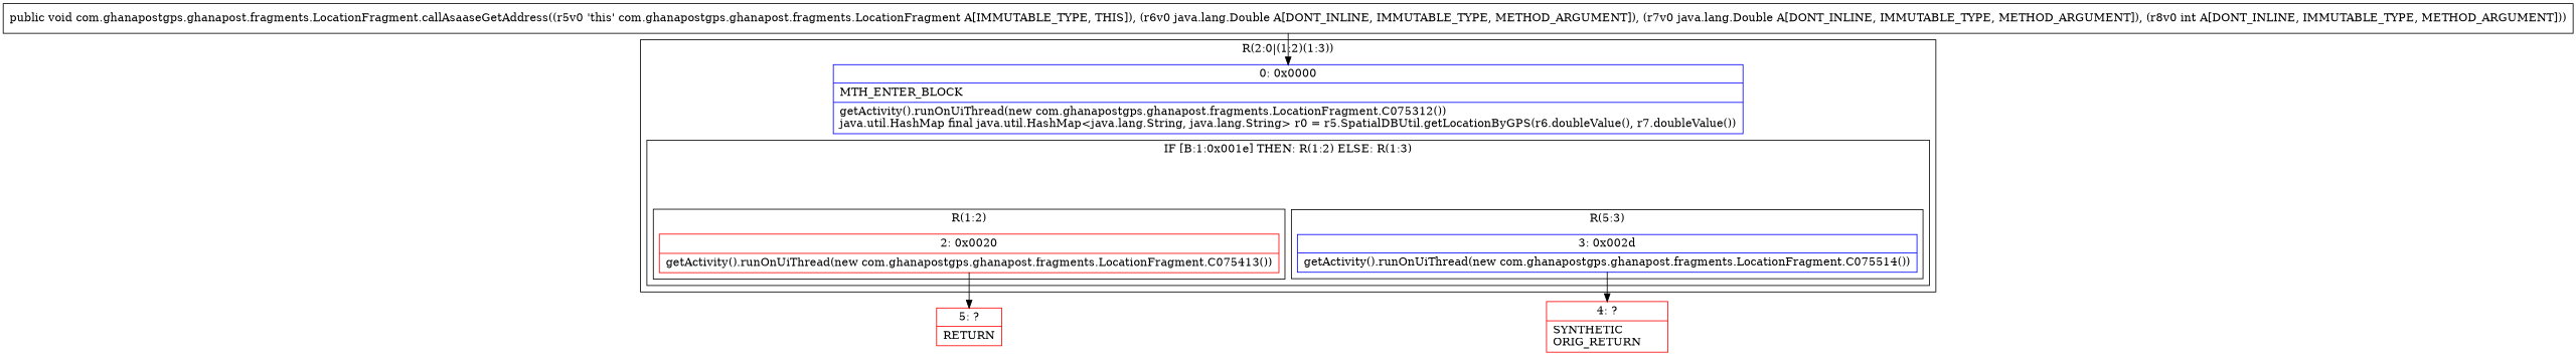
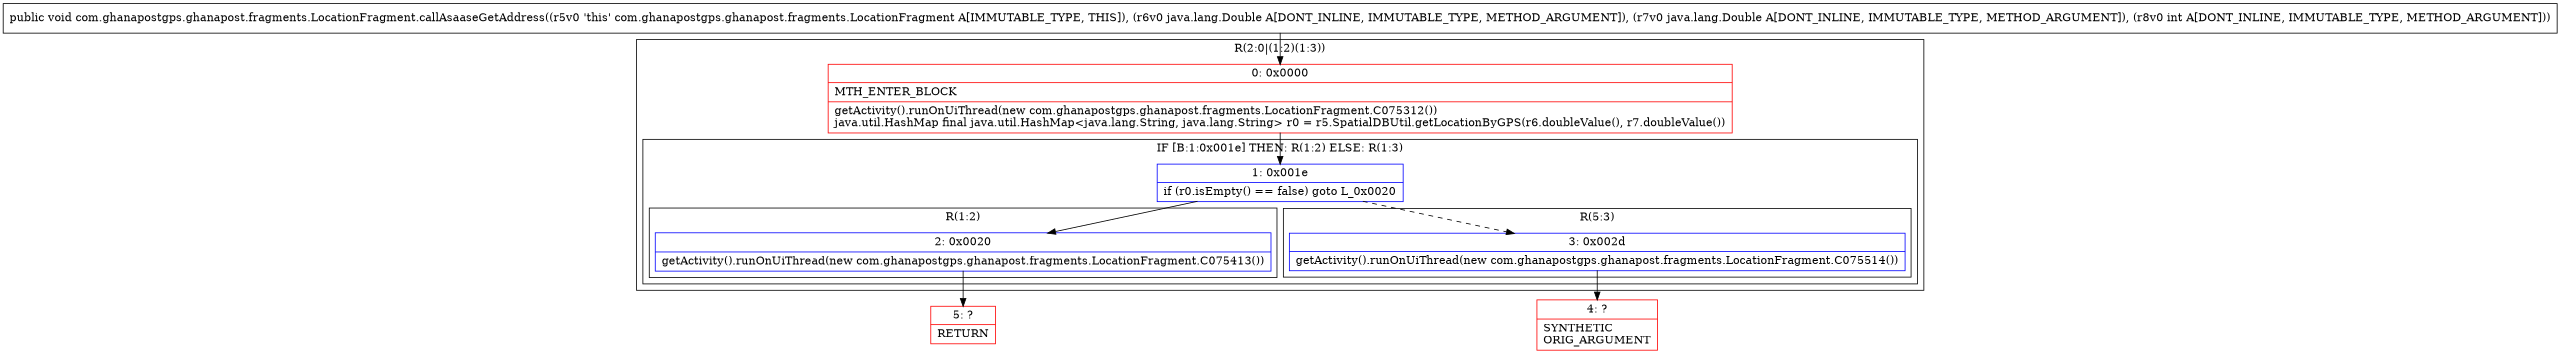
  digraph {
    node [color=blue shape=record]
-   n1 [color=red label="{2\:\ 0x0020|getActivity().runOnUiThread(new com.ghanapostgps.ghanapost.fragments.LocationFragment.C075413())\l}"]
+   n1 [label="{2\:\ 0x0020|getActivity().runOnUiThread(new com.ghanapostgps.ghanapost.fragments.LocationFragment.C075413())\l}"]
    n2 [label="{3\:\ 0x002d|getActivity().runOnUiThread(new com.ghanapostgps.ghanapost.fragments.LocationFragment.C075514())\l}"]
-   n4 [label="{0\:\ 0x0000|MTH_ENTER_BLOCK\l|getActivity().runOnUiThread(new com.ghanapostgps.ghanapost.fragments.LocationFragment.C075312())\ljava.util.HashMap final java.util.HashMap\<java.lang.String, java.lang.String\> r0 = r5.SpatialDBUtil.getLocationByGPS(r6.doubleValue(), r7.doubleValue())\l}"]
+   n3 [label="{1\:\ 0x001e|if (r0.isEmpty() == false) goto L_0x0020\l}"]
+   n4 [color=red label="{0\:\ 0x0000|MTH_ENTER_BLOCK\l|getActivity().runOnUiThread(new com.ghanapostgps.ghanapost.fragments.LocationFragment.C075312())\ljava.util.HashMap final java.util.HashMap\<java.lang.String, java.lang.String\> r0 = r5.SpatialDBUtil.getLocationByGPS(r6.doubleValue(), r7.doubleValue())\l}"]
    n5 [color=red label="{5\:\ ?|RETURN\l}"]
-   n6 [color=red label="{4\:\ ?|SYNTHETIC\lORIG_RETURN\l}"]
+   n6 [color=red label="{4\:\ ?|SYNTHETIC\lORIG_ARGUMENT\l}"]
    n7 [label="{public void com.ghanapostgps.ghanapost.fragments.LocationFragment.callAsaaseGetAddress((r5v0 'this' com.ghanapostgps.ghanapost.fragments.LocationFragment A[IMMUTABLE_TYPE, THIS]), (r6v0 java.lang.Double A[DONT_INLINE, IMMUTABLE_TYPE, METHOD_ARGUMENT]), (r7v0 java.lang.Double A[DONT_INLINE, IMMUTABLE_TYPE, METHOD_ARGUMENT]), (r8v0 int A[DONT_INLINE, IMMUTABLE_TYPE, METHOD_ARGUMENT])) }" color=""]
    subgraph cluster_1 {
      label="R(2:0|(1:2)(1:3))"
      n4
      subgraph cluster_2 {
        label="IF [B:1:0x001e] THEN: R(1:2) ELSE: R(1:3)"
+       n3
        subgraph cluster_3 {
          label="R(1:2)"
          n1
        }
        subgraph cluster_4 {
          label="R(5:3)"
          n2
        }
      }
    }
    n1 -> n5
    n2 -> n6
+   n3 -> n1
+   n3 -> n2 [style=dashed]
+   n4 -> n3
    n7 -> n4
  }
